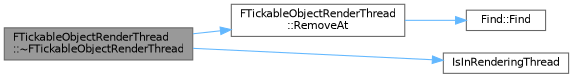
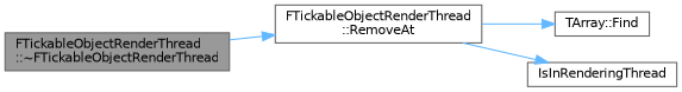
  digraph {
    rankdir=LR
    node [color=grey40 fillcolor=white fontname=Helvetica fontsize=10 shape=box style=filled]
    edge [color=steelblue1 fontname=Helvetica fontsize=10 labelfontname=Helvetica labelfontsize=10 style=solid]
    n1 [color=gray40 fillcolor=grey60 fontcolor=black height=0.2 label="FTickableObjectRenderThread\l::~FTickableObjectRenderThread" width=0.4]
    n2 [height=0.2 label="FTickableObjectRenderThread\l::RemoveAt" width=0.4]
-   n3 [height=0.2 label="Find::Find" width=0.4]
+   n3 [height=0.2 label="TArray::Find" width=0.4]
    n4 [height=0.2 label=IsInRenderingThread width=0.4]
    n1 -> n2
    n2 -> n3
-   n1 -> n4
+   n2 -> n4
  }
